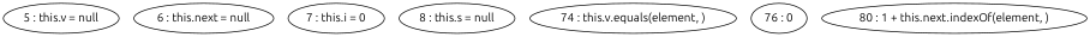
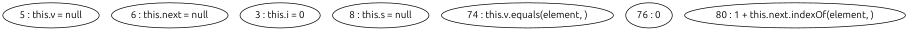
  digraph {
    fontname=Ubuntu
    node [fontname=Ubuntu]
    "5 : this.v = null"
    "6 : this.next = null"
-   "7 : this.i = 0"
+   "7 : this.i = 0" [label="3 : this.i = 0"]
    "8 : this.s = null"
    "74 : this.v.equals(element, )"
    "76 : 0"
    "80 : 1 + this.next.indexOf(element, )"
  }
